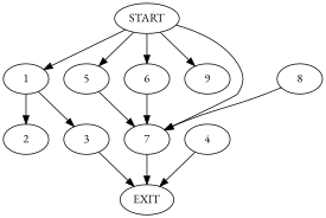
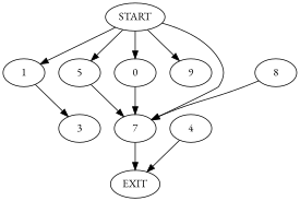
  digraph {
    fontname="EB Garamond"
    node [fontname="EB Garamond"]
    edge [fontname="EB Garamond"]
    n1 [label=START]
    1
    5
-   6
+   6 [label=0]
    9
    7
-   2
    3
    n9 [label=EXIT]
    4
    8
    n1 -> 1
    n1 -> 5
    n1 -> 6
    n1 -> 9
    n1 -> 7
-   1 -> 2
    1 -> 3
    5 -> 7
    6 -> 7
    7 -> n9
-   3 -> n9
    4 -> n9
    8 -> 7
  }
